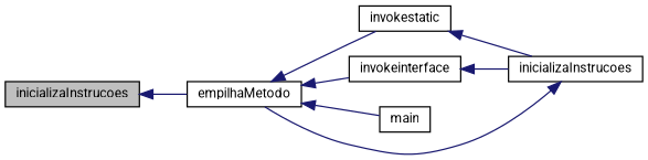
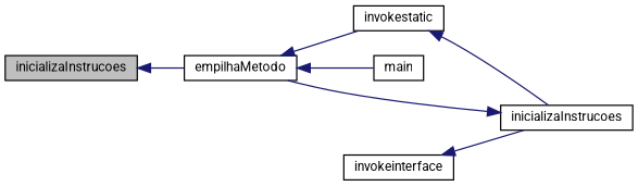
  digraph {
    fontname=Roboto
    rankdir=LR
    node [color=black fillcolor=white fontname=Roboto fontsize=10 shape=record style=filled]
    edge [color=midnightblue dir=back fontname=Roboto fontsize=10 labelfontname=Helvetica labelfontsize=10 style=solid]
    n1 [fillcolor=grey75 fontcolor=black height=0.2 label=inicializaInstrucoes width=0.4]
    n2 [height=0.2 label=empilhaMetodo width=0.4]
    n3 [height=0.2 label=invokestatic width=0.4]
    n4 [height=0.2 label=invokeinterface width=0.4]
    n5 [height=0.2 label=main width=0.4]
    n6 [height=0.2 label=inicializaInstrucoes width=0.4]
    n1 -> n2
    n2 -> n3
-   n2 -> n4
    n2 -> n5
    n3 -> n6
    n4 -> n6
    n6 -> n2
  }
